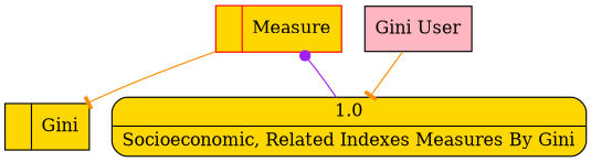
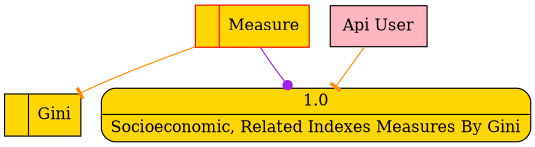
  digraph {
    node [fillcolor=gold shape=record style=filled]
    edge [arrowhead=tee color=darkorange]
    n1 [label="<f0>  |<f1> Gini "]
    n2 [color=red label="<f0>  |<f1> Measure "]
-   n3 [fillcolor=lightpink label="Gini User" shape=box]
+   n3 [fillcolor=lightpink label="Api User" shape=box]
    n4 [label="{<f0> 1.0|<f1> Socioeconomic, Related Indexes Measures By Gini }" shape=Mrecord]
    n2 -> n1
    n3 -> n4
-   n4 -> n2 [arrowhead=dot color=purple]
+   n2 -> n4 [arrowhead=dot color=purple]
  }
